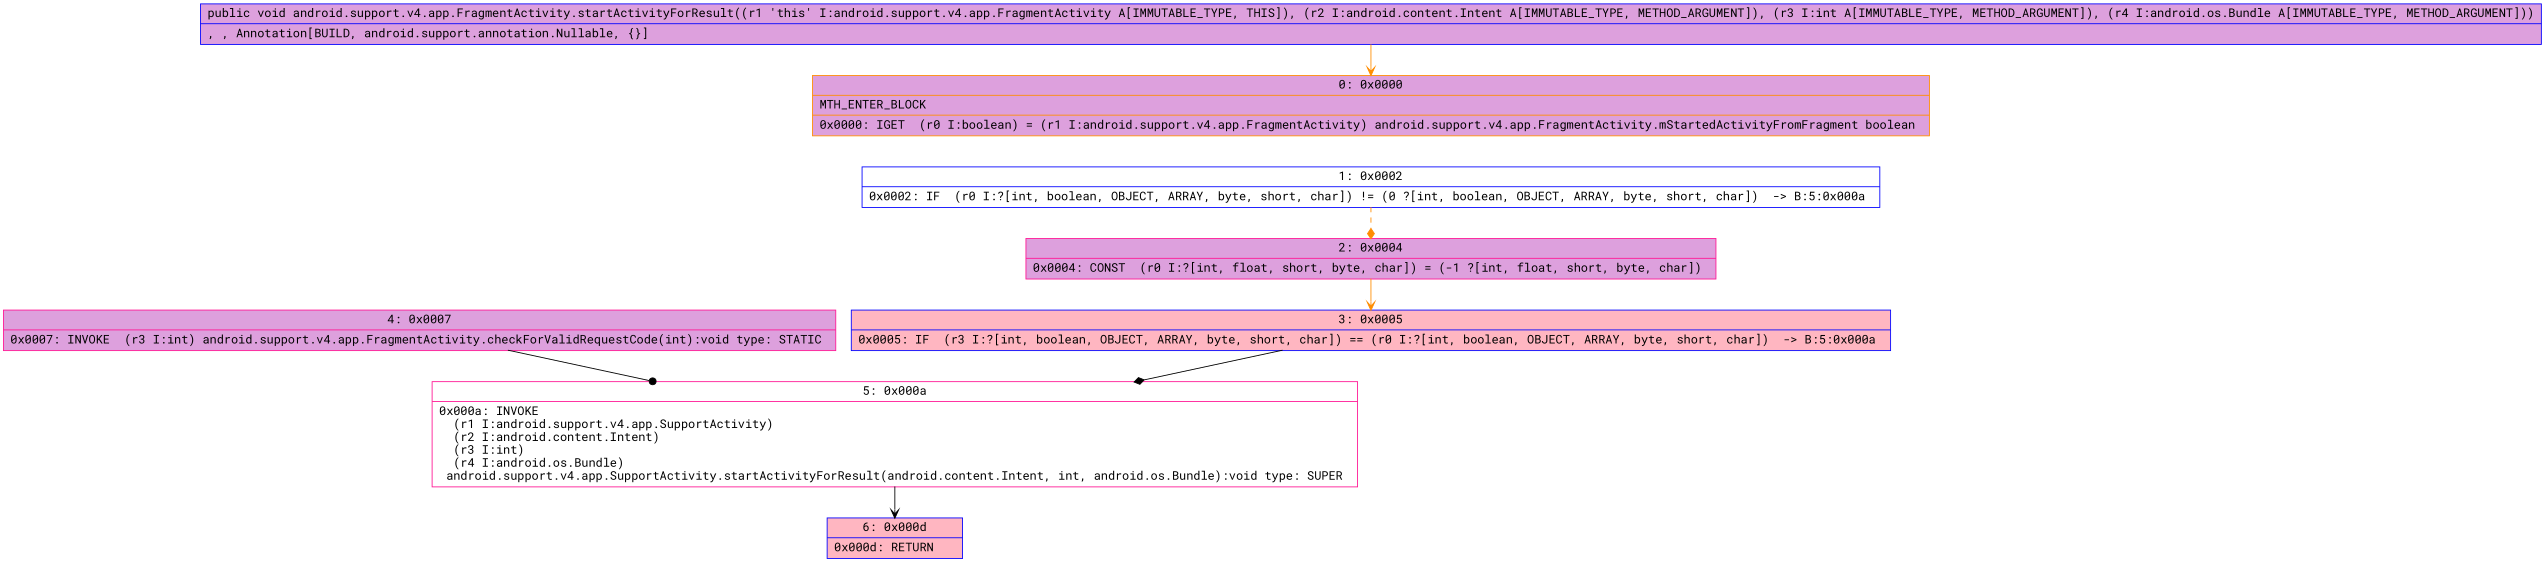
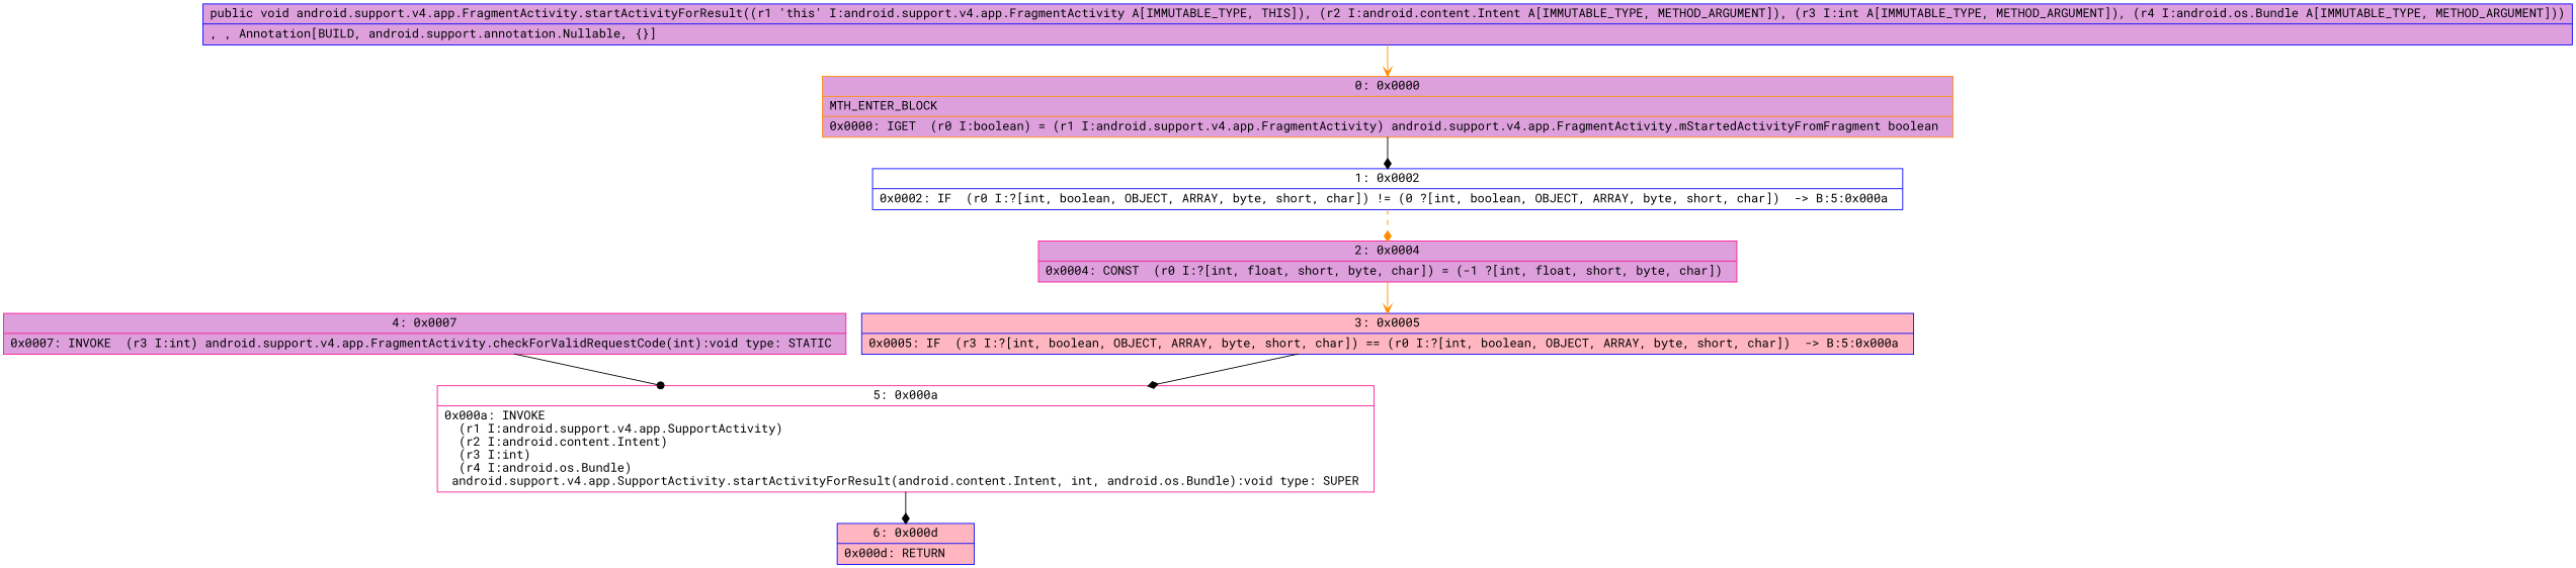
  digraph {
    fontname="Roboto Mono"
    node [color=blue fillcolor=plum fontname="Roboto Mono" shape=record style=filled]
    edge [arrowhead=diamond color=black fontname="Roboto Mono"]
    n1 [color=darkorange label="{0\:\ 0x0000|MTH_ENTER_BLOCK\l|0x0000: IGET  (r0 I:boolean) = (r1 I:android.support.v4.app.FragmentActivity) android.support.v4.app.FragmentActivity.mStartedActivityFromFragment boolean \l}"]
    n2 [fillcolor=white label="{1\:\ 0x0002|0x0002: IF  (r0 I:?[int, boolean, OBJECT, ARRAY, byte, short, char]) != (0 ?[int, boolean, OBJECT, ARRAY, byte, short, char])  \-\> B:5:0x000a \l}"]
    n3 [color=deeppink label="{2\:\ 0x0004|0x0004: CONST  (r0 I:?[int, float, short, byte, char]) = (\-1 ?[int, float, short, byte, char]) \l}"]
    n4 [fillcolor=lightpink label="{3\:\ 0x0005|0x0005: IF  (r3 I:?[int, boolean, OBJECT, ARRAY, byte, short, char]) == (r0 I:?[int, boolean, OBJECT, ARRAY, byte, short, char])  \-\> B:5:0x000a \l}"]
    n5 [color=deeppink fillcolor=white label="{5\:\ 0x000a|0x000a: INVOKE  \l  (r1 I:android.support.v4.app.SupportActivity)\l  (r2 I:android.content.Intent)\l  (r3 I:int)\l  (r4 I:android.os.Bundle)\l android.support.v4.app.SupportActivity.startActivityForResult(android.content.Intent, int, android.os.Bundle):void type: SUPER \l}"]
    n6 [fillcolor=lightpink label="{6\:\ 0x000d|0x000d: RETURN   \l}"]
    n7 [color=deeppink label="{4\:\ 0x0007|0x0007: INVOKE  (r3 I:int) android.support.v4.app.FragmentActivity.checkForValidRequestCode(int):void type: STATIC \l}"]
    n8 [label="{public void android.support.v4.app.FragmentActivity.startActivityForResult((r1 'this' I:android.support.v4.app.FragmentActivity A[IMMUTABLE_TYPE, THIS]), (r2 I:android.content.Intent A[IMMUTABLE_TYPE, METHOD_ARGUMENT]), (r3 I:int A[IMMUTABLE_TYPE, METHOD_ARGUMENT]), (r4 I:android.os.Bundle A[IMMUTABLE_TYPE, METHOD_ARGUMENT]))  | , , Annotation[BUILD, android.support.annotation.Nullable, \{\}]\l}"]
+   n1 -> n2
    n2 -> n3 [color=darkorange style=dashed]
    n3 -> n4 [arrowhead=vee color=darkorange]
    n4 -> n5
-   n5 -> n6 [arrowhead=vee]
+   n5 -> n6
    n7 -> n5 [arrowhead=dot]
    n8 -> n1 [arrowhead=vee color=darkorange]
  }
